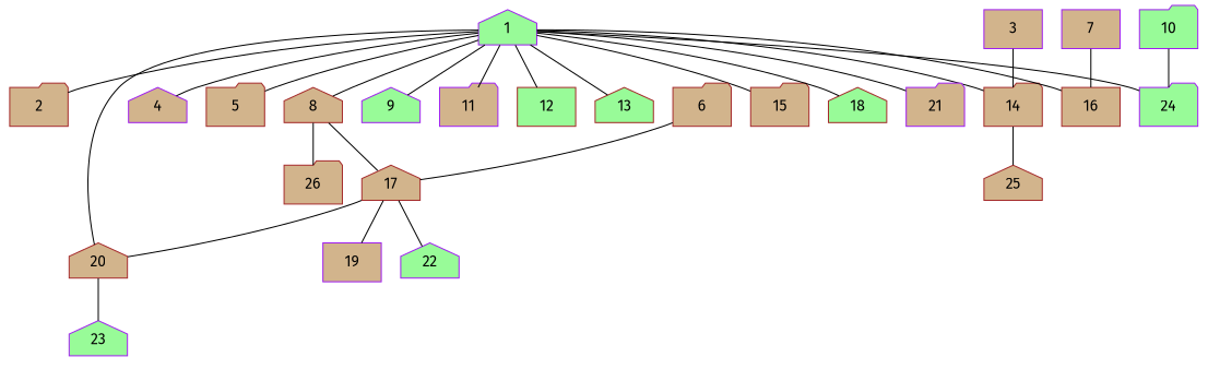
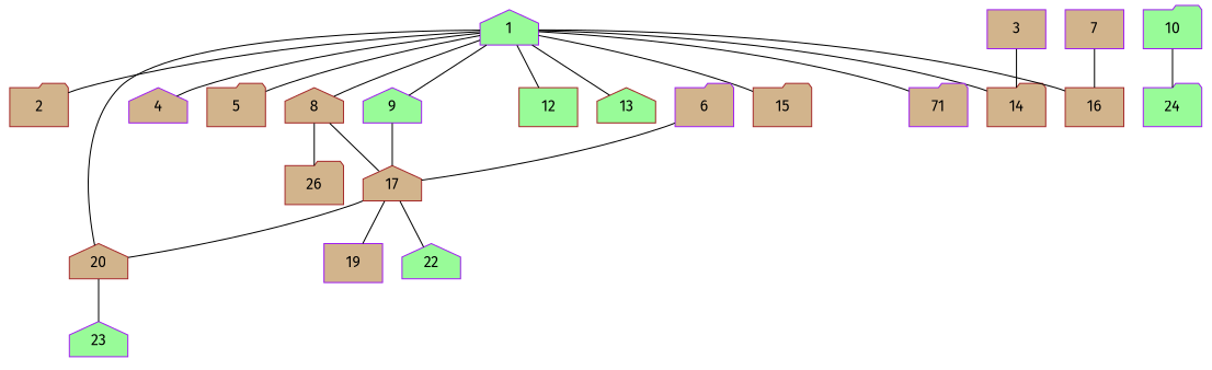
  graph {
    fontname="Fira Sans"
    node [color=brown fillcolor=tan fontname="Fira Sans" shape=house style=filled]
    edge [fontname="Fira Sans" weight=1.0]
    1 [color=purple fillcolor=palegreen]
    2 [shape=folder]
    4 [color=purple]
    5 [shape=folder]
    8
    9 [color=purple fillcolor=palegreen]
-   11 [color=purple shape=folder]
    12 [fillcolor=palegreen shape=box]
    13 [fillcolor=palegreen]
    14 [shape=folder]
    15 [shape=folder]
    16 [shape=box]
-   18 [fillcolor=palegreen]
    20
-   21 [color=purple shape=folder]
+   21 [color=purple shape=folder label=71]
    24 [color=purple fillcolor=palegreen shape=folder]
    17
    26 [shape=folder]
-   25
    23 [color=purple fillcolor=palegreen]
    3 [color=purple shape=box]
-   6 [shape=folder]
+   6 [color=purple shape=folder]
    19 [color=purple shape=box]
    22 [color=purple fillcolor=palegreen]
    7 [color=purple shape=box]
    10 [color=purple fillcolor=palegreen shape=folder]
    1 -- 2
    1 -- 4
    1 -- 5
    1 -- 8 [weight=2.0]
    1 -- 9
-   1 -- 11
    1 -- 12
    1 -- 13
    1 -- 14 [weight=2.0]
    1 -- 15
    1 -- 16
-   1 -- 18
    1 -- 20 [weight=2.0]
    1 -- 21
-   1 -- 24
    8 -- 17
    8 -- 26
-   14 -- 25
+   9 -- 17
    20 -- 23
    17 -- 20
    17 -- 19
    17 -- 22
    3 -- 14
    6 -- 17
    7 -- 16
    10 -- 24
  }
